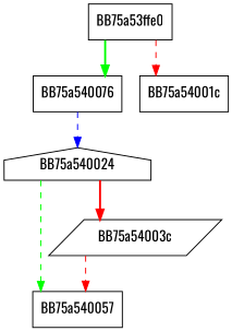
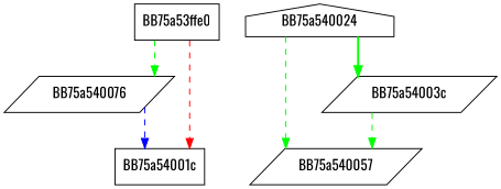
  digraph {
    fontname=Oswald
    splines=ortho
    node [fontname=Oswald shape=box]
    edge [color=red fontname=Oswald style=dashed]
    BB75a53ffe0
-   BB75a540076
+   BB75a540076 [shape=parallelogram]
    BB75a54001c
    BB75a540024 [shape=house]
-   BB75a540057
+   BB75a540057 [shape=parallelogram]
    BB75a54003c [shape=parallelogram]
-   BB75a53ffe0 -> BB75a540076 [color=green style=bold]
+   BB75a53ffe0 -> BB75a540076 [color=green]
    BB75a53ffe0 -> BB75a54001c
-   BB75a540076 -> BB75a540024 [color=blue]
+   BB75a540076 -> BB75a54001c [color=blue]
    BB75a540024 -> BB75a540057 [color=green]
-   BB75a540024 -> BB75a54003c [style=bold]
-   BB75a54003c -> BB75a540057
+   BB75a540024 -> BB75a54003c [color=green style=bold]
+   BB75a54003c -> BB75a540057 [color=green]
  }
